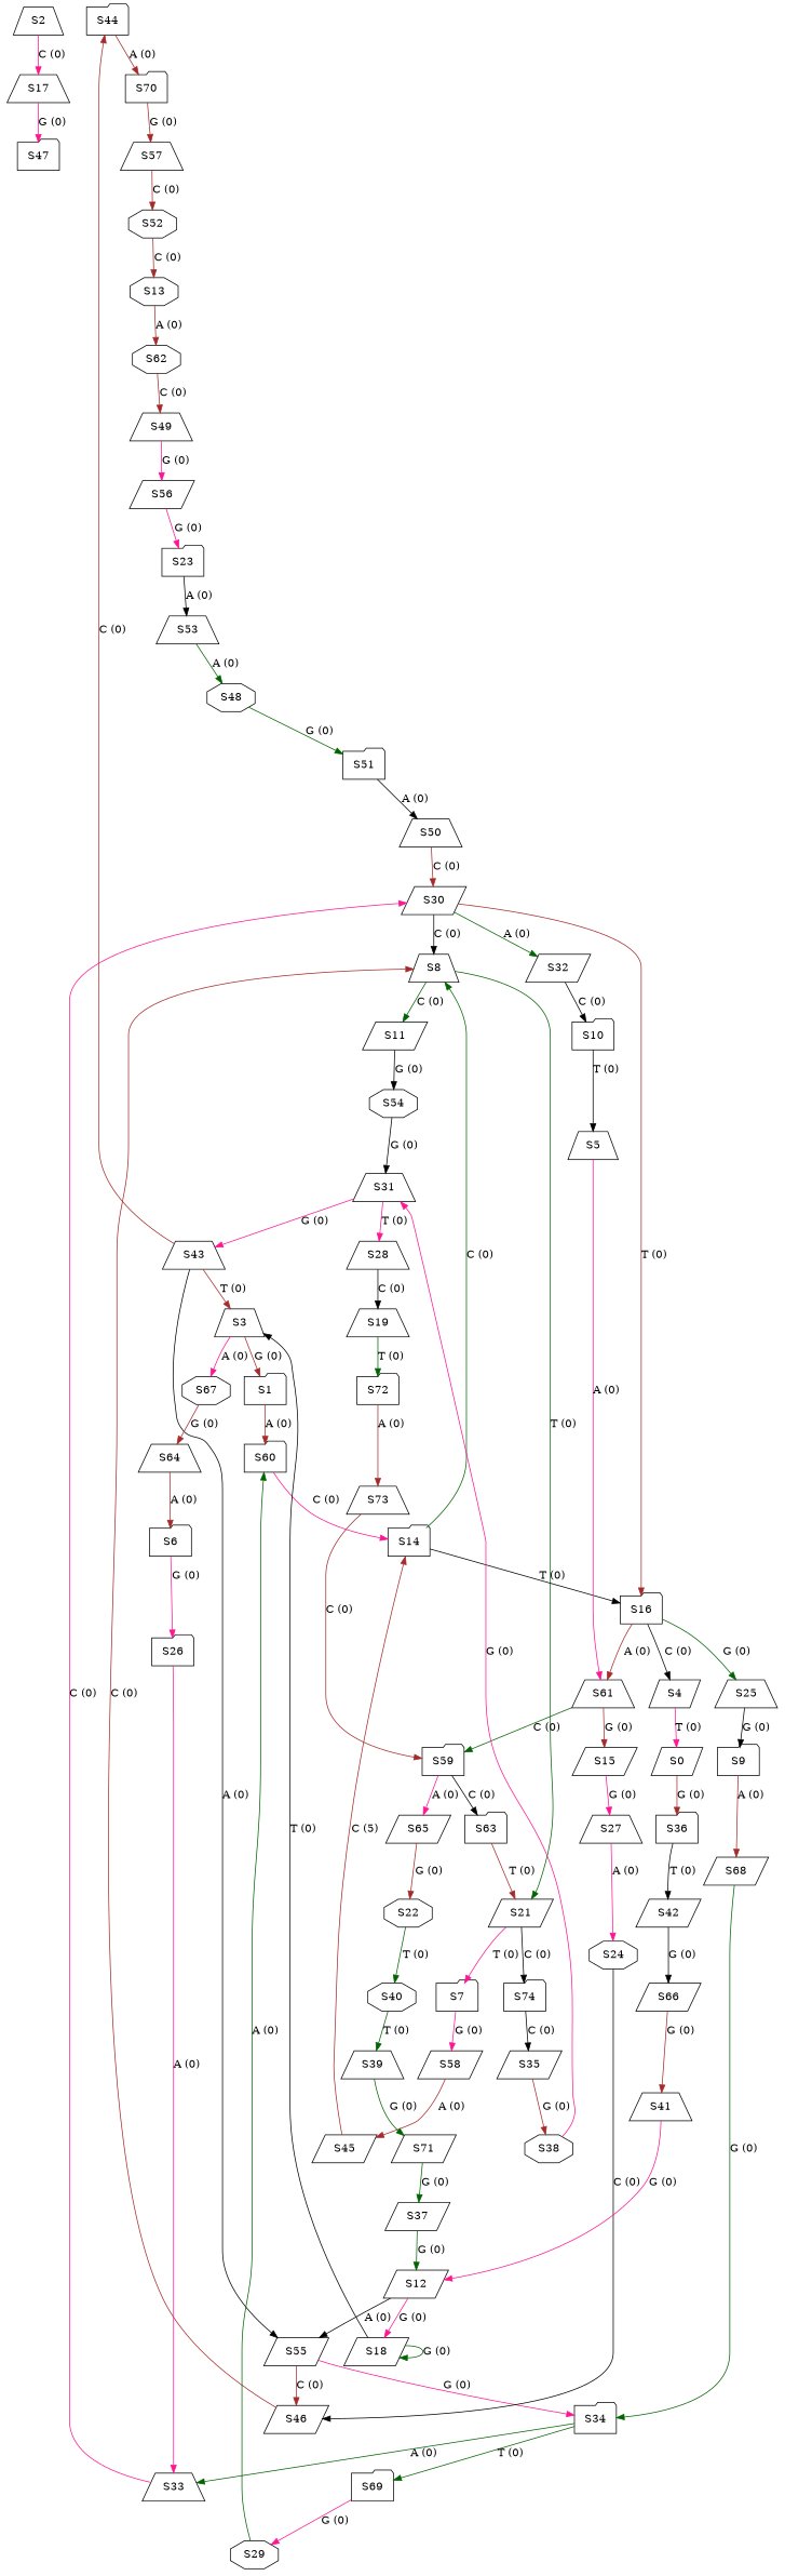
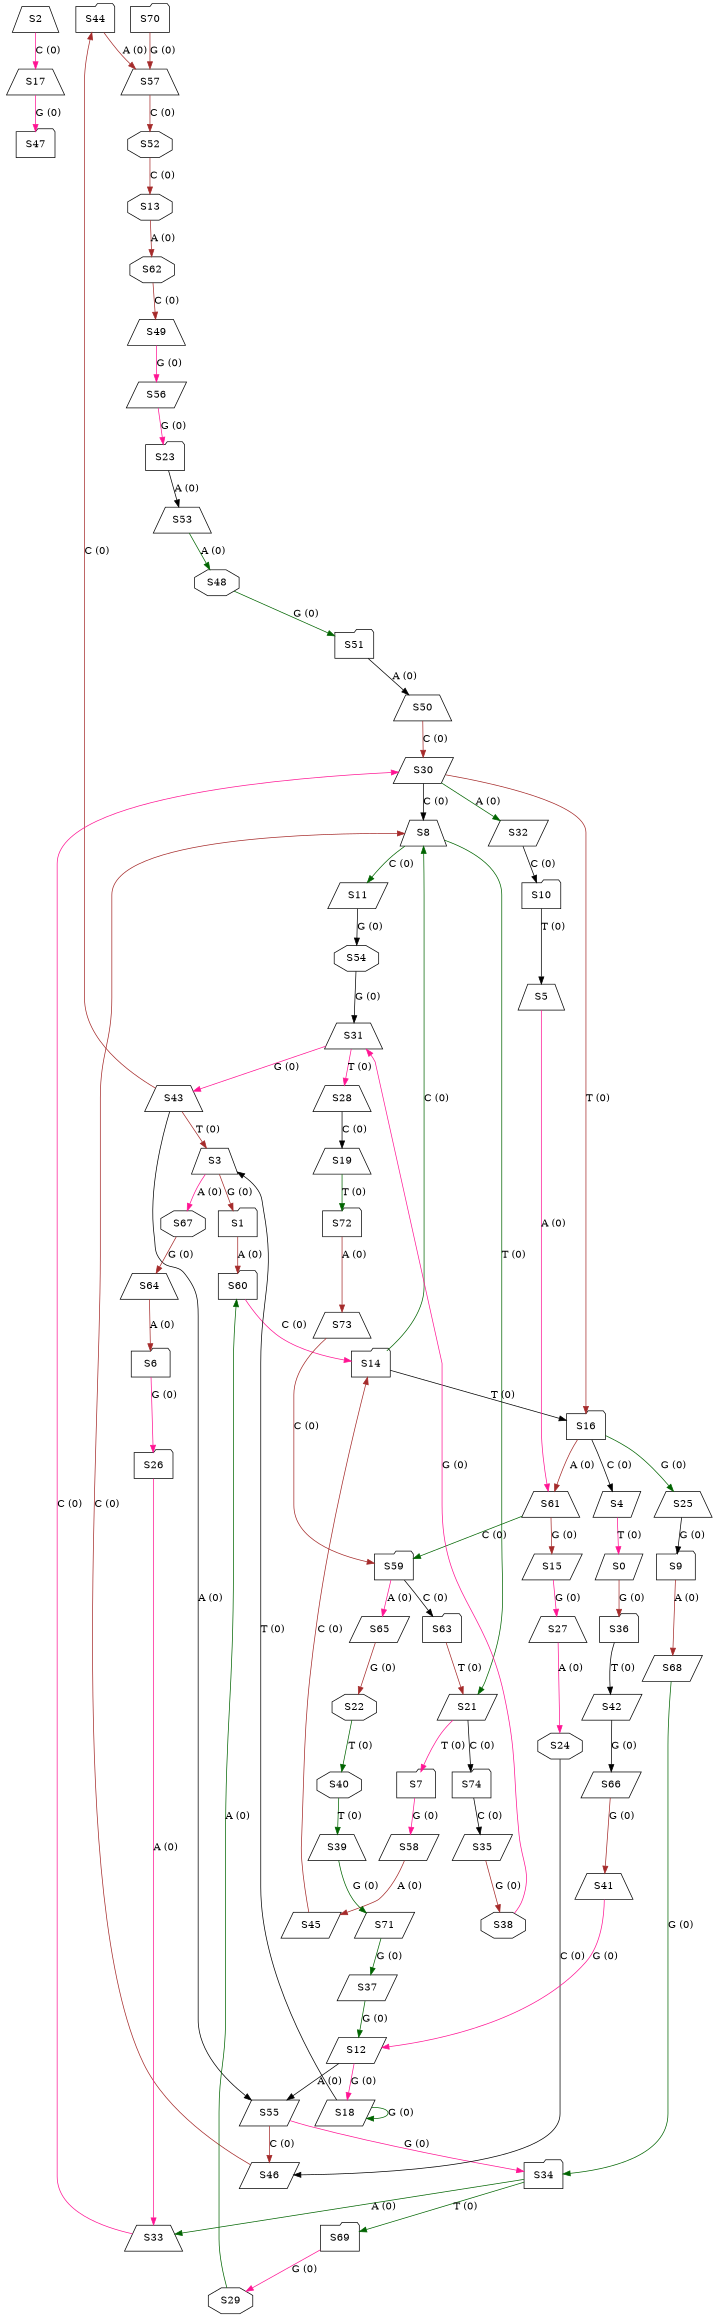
  strict digraph {
    node [shape=trapezium]
    edge [color=brown]
    S2
    S17
    S47 [shape=folder]
    S44 [shape=folder]
    S43
    S55 [shape=parallelogram]
    S3
    S70 [shape=folder]
    S46 [shape=parallelogram]
    S34 [shape=folder]
    S1 [shape=folder]
    S67 [shape=octagon]
    S57
    S8
    S33
    S69 [shape=folder]
    S60 [shape=folder]
    S64
    S52 [shape=octagon]
    S11 [shape=parallelogram]
    S21 [shape=parallelogram]
    S30 [shape=parallelogram]
    S29 [shape=octagon]
    S14 [shape=folder]
    S6 [shape=folder]
    S13 [shape=octagon]
    S54 [shape=octagon]
    S74 [shape=folder]
    S7 [shape=folder]
    S32 [shape=parallelogram]
    S16 [shape=folder]
    S26 [shape=folder]
    S62 [shape=octagon]
    S31
    S35 [shape=parallelogram]
    S58 [shape=parallelogram]
    S10 [shape=folder]
    S25
    S61
    S4 [shape=parallelogram]
    S49
    S28
    S38 [shape=octagon]
    S45 [shape=parallelogram]
    S5
    S9 [shape=folder]
    S15 [shape=parallelogram]
    S59 [shape=folder]
    S0 [shape=parallelogram]
    S56 [shape=parallelogram]
    S19
    S68 [shape=parallelogram]
    S27
    S63 [shape=folder]
    S65 [shape=parallelogram]
    S36 [shape=folder]
    S23 [shape=folder]
    S72 [shape=folder]
    S24 [shape=octagon]
    S22 [shape=octagon]
    S42 [shape=parallelogram]
    S53
    S73
    S40 [shape=octagon]
    S66 [shape=parallelogram]
    S48 [shape=octagon]
    S39
    S41
    S51 [shape=folder]
    S71 [shape=parallelogram]
    S12 [shape=parallelogram]
    S50
    S37 [shape=parallelogram]
    S18 [shape=parallelogram]
    S2 -> S17 [color=deeppink label="C (0)"]
    S17 -> S47 [color=deeppink label="G (0)"]
-   S44 -> S70 [label="A (0)"]
+   S44 -> S57 [label="A (0)"]
    S43 -> S44 [label="C (0)"]
    S43 -> S55 [color=black label="A (0)"]
    S43 -> S3 [label="T (0)"]
    S55 -> S46 [label="C (0)"]
    S55 -> S34 [color=deeppink label="G (0)"]
    S3 -> S1 [label="G (0)"]
    S3 -> S67 [color=deeppink label="A (0)"]
    S70 -> S57 [label="G (0)"]
    S46 -> S8 [label="C (0)"]
    S34 -> S33 [color=darkgreen label="A (0)"]
    S34 -> S69 [color=darkgreen label="T (0)"]
    S1 -> S60 [label="A (0)"]
    S67 -> S64 [label="G (0)"]
    S57 -> S52 [label="C (0)"]
    S8 -> S11 [color=darkgreen label="C (0)"]
    S8 -> S21 [color=darkgreen label="T (0)"]
    S33 -> S30 [color=deeppink label="C (0)"]
    S69 -> S29 [color=deeppink label="G (0)"]
    S60 -> S14 [color=deeppink label="C (0)"]
    S64 -> S6 [label="A (0)"]
    S52 -> S13 [label="C (0)"]
    S11 -> S54 [color=black label="G (0)"]
    S21 -> S74 [color=black label="C (0)"]
    S21 -> S7 [color=deeppink label="T (0)"]
    S30 -> S8 [color=black label="C (0)"]
    S30 -> S32 [color=darkgreen label="A (0)"]
    S30 -> S16 [label="T (0)"]
    S29 -> S60 [color=darkgreen label="A (0)"]
    S14 -> S8 [color=darkgreen label="C (0)"]
    S14 -> S16 [color=black label="T (0)"]
    S6 -> S26 [color=deeppink label="G (0)"]
    S13 -> S62 [label="A (0)"]
    S54 -> S31 [color=black label="G (0)"]
    S74 -> S35 [color=black label="C (0)"]
    S7 -> S58 [color=deeppink label="G (0)"]
    S32 -> S10 [color=black label="C (0)"]
    S16 -> S25 [color=darkgreen label="G (0)"]
    S16 -> S61 [label="A (0)"]
    S16 -> S4 [color=black label="C (0)"]
    S26 -> S33 [color=deeppink label="A (0)"]
    S62 -> S49 [label="C (0)"]
    S31 -> S43 [color=deeppink label="G (0)"]
    S31 -> S28 [color=deeppink label="T (0)"]
    S35 -> S38 [label="G (0)"]
    S58 -> S45 [label="A (0)"]
    S10 -> S5 [color=black label="T (0)"]
    S25 -> S9 [color=black label="G (0)"]
    S61 -> S15 [label="G (0)"]
    S61 -> S59 [color=darkgreen label="C (0)"]
    S4 -> S0 [color=deeppink label="T (0)"]
    S49 -> S56 [color=deeppink label="G (0)"]
    S28 -> S19 [color=black label="C (0)"]
    S38 -> S31 [color=deeppink label="G (0)"]
-   S45 -> S14 [label="C (5)"]
+   S45 -> S14 [label="C (0)"]
    S5 -> S61 [color=deeppink label="A (0)"]
    S9 -> S68 [label="A (0)"]
    S15 -> S27 [color=deeppink label="G (0)"]
    S59 -> S63 [color=black label="C (0)"]
    S59 -> S65 [color=deeppink label="A (0)"]
    S0 -> S36 [label="G (0)"]
    S56 -> S23 [color=deeppink label="G (0)"]
    S19 -> S72 [color=darkgreen label="T (0)"]
    S68 -> S34 [color=darkgreen label="G (0)"]
    S27 -> S24 [color=deeppink label="A (0)"]
    S63 -> S21 [label="T (0)"]
    S65 -> S22 [label="G (0)"]
    S36 -> S42 [color=black label="T (0)"]
    S23 -> S53 [color=black label="A (0)"]
    S72 -> S73 [label="A (0)"]
    S24 -> S46 [color=black label="C (0)"]
    S22 -> S40 [color=darkgreen label="T (0)"]
    S42 -> S66 [color=black label="G (0)"]
    S53 -> S48 [color=darkgreen label="A (0)"]
    S73 -> S59 [label="C (0)"]
    S40 -> S39 [color=darkgreen label="T (0)"]
    S66 -> S41 [label="G (0)"]
    S48 -> S51 [color=darkgreen label="G (0)"]
    S39 -> S71 [color=darkgreen label="G (0)"]
    S41 -> S12 [color=deeppink label="G (0)"]
    S51 -> S50 [color=black label="A (0)"]
    S71 -> S37 [color=darkgreen label="G (0)"]
    S12 -> S55 [color=black label="A (0)"]
    S12 -> S18 [color=deeppink label="G (0)"]
    S50 -> S30 [label="C (0)"]
    S37 -> S12 [color=darkgreen label="G (0)"]
    S18 -> S3 [color=black label="T (0)"]
    S18 -> S18 [color=darkgreen label="G (0)"]
  }
